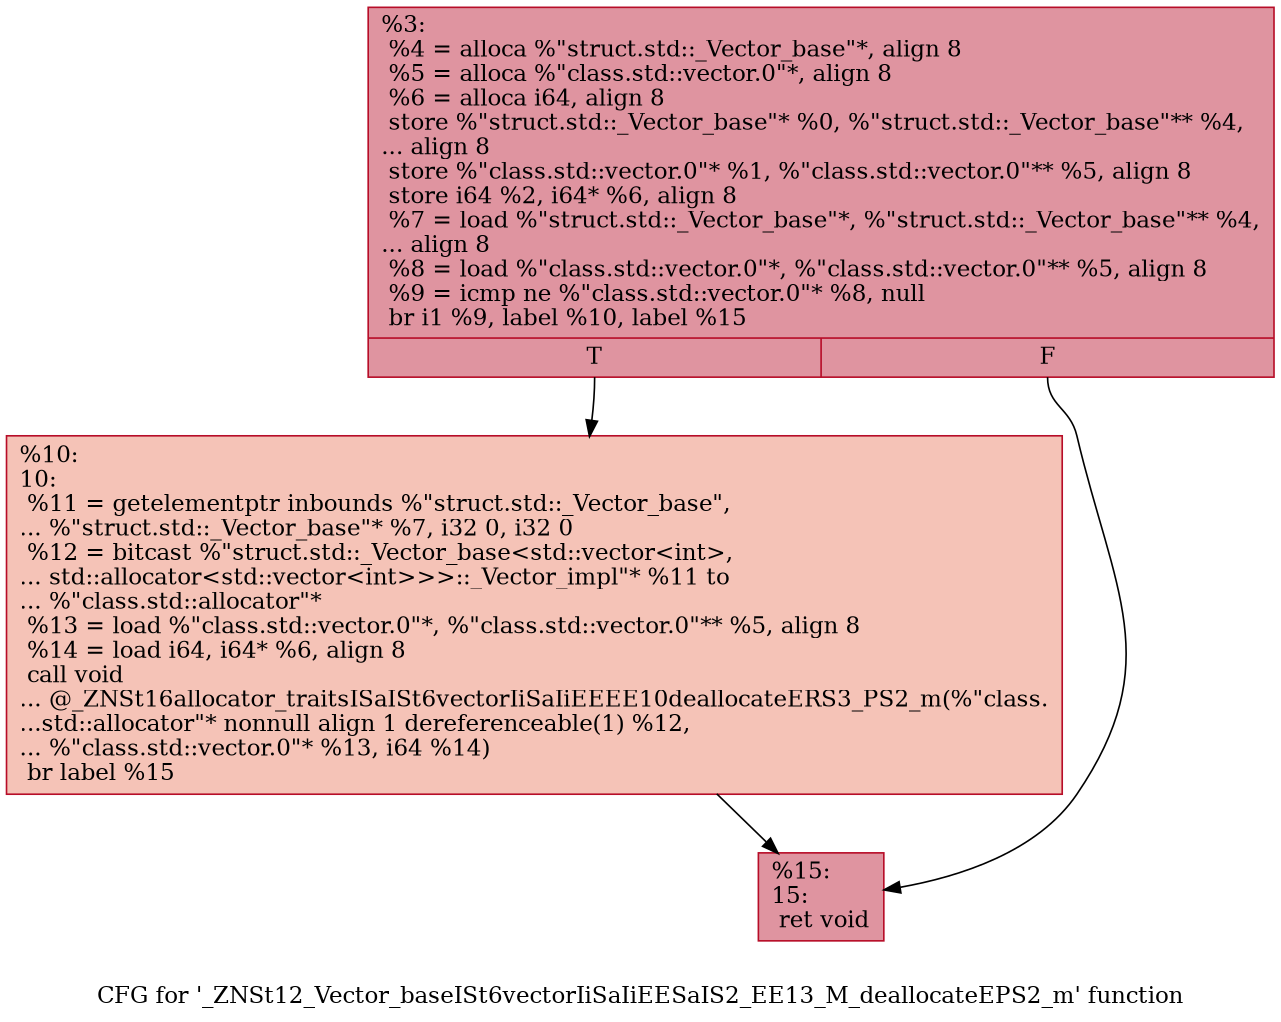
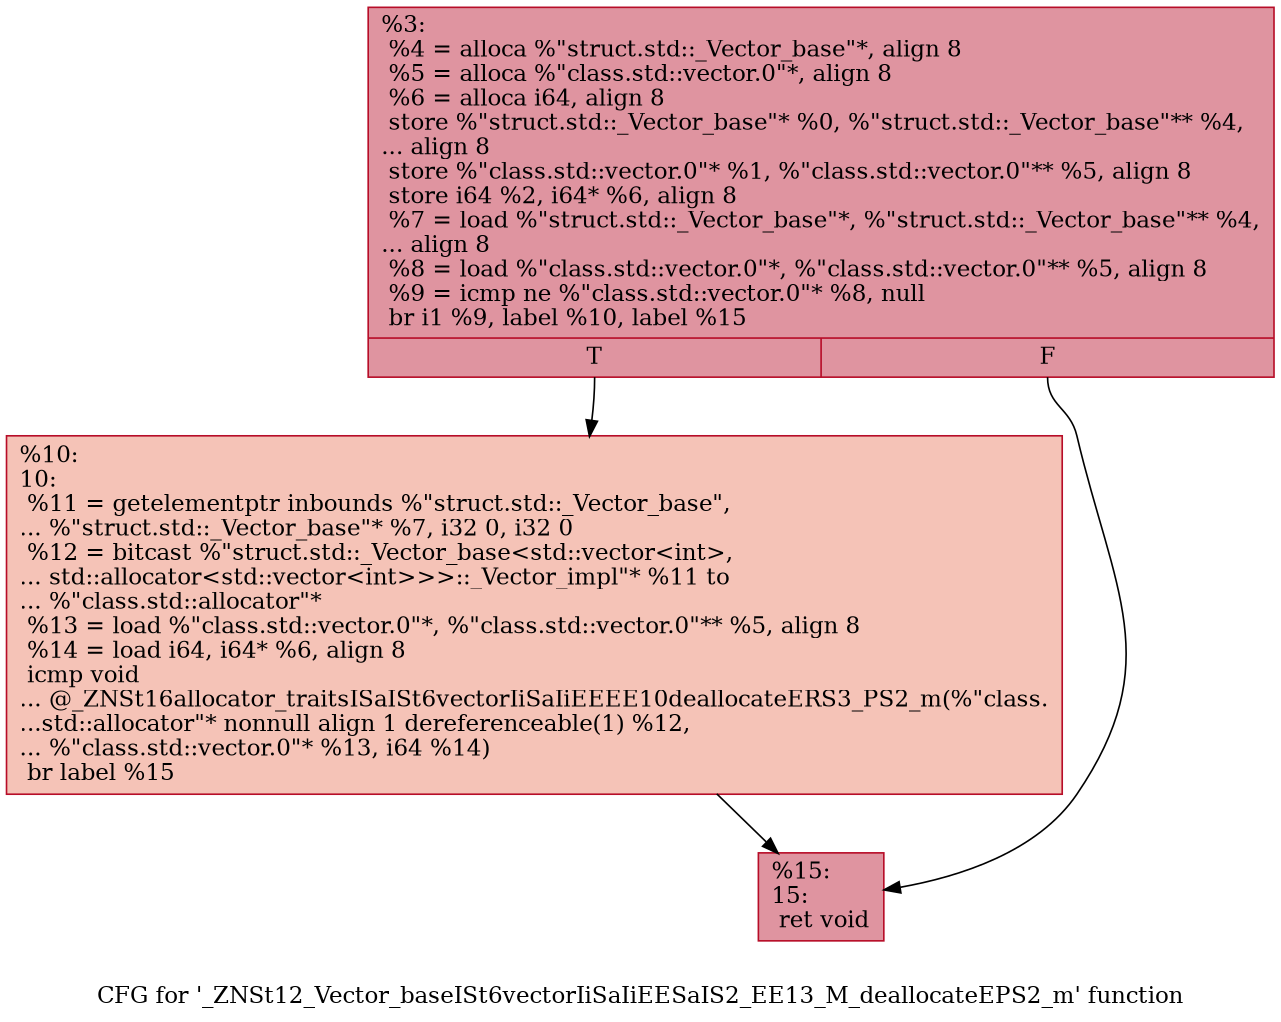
  digraph {
    label="CFG for '_ZNSt12_Vector_baseISt6vectorIiSaIiEESaIS2_EE13_M_deallocateEPS2_m' function"
    node [color="#b70d28ff" fillcolor="#b70d2870" shape=record style=filled]
    n1 [label="{%3:\l  %4 = alloca %\"struct.std::_Vector_base\"*, align 8\l  %5 = alloca %\"class.std::vector.0\"*, align 8\l  %6 = alloca i64, align 8\l  store %\"struct.std::_Vector_base\"* %0, %\"struct.std::_Vector_base\"** %4,\l... align 8\l  store %\"class.std::vector.0\"* %1, %\"class.std::vector.0\"** %5, align 8\l  store i64 %2, i64* %6, align 8\l  %7 = load %\"struct.std::_Vector_base\"*, %\"struct.std::_Vector_base\"** %4,\l... align 8\l  %8 = load %\"class.std::vector.0\"*, %\"class.std::vector.0\"** %5, align 8\l  %9 = icmp ne %\"class.std::vector.0\"* %8, null\l  br i1 %9, label %10, label %15\l|{<s0>T|<s1>F}}"]
-   n2 [fillcolor="#e8765c70" label="{%10:\l10:                                               \l  %11 = getelementptr inbounds %\"struct.std::_Vector_base\",\l... %\"struct.std::_Vector_base\"* %7, i32 0, i32 0\l  %12 = bitcast %\"struct.std::_Vector_base\<std::vector\<int\>,\l... std::allocator\<std::vector\<int\>\>\>::_Vector_impl\"* %11 to\l... %\"class.std::allocator\"*\l  %13 = load %\"class.std::vector.0\"*, %\"class.std::vector.0\"** %5, align 8\l  %14 = load i64, i64* %6, align 8\l  call void\l... @_ZNSt16allocator_traitsISaISt6vectorIiSaIiEEEE10deallocateERS3_PS2_m(%\"class.\l...std::allocator\"* nonnull align 1 dereferenceable(1) %12,\l... %\"class.std::vector.0\"* %13, i64 %14)\l  br label %15\l}"]
+   n2 [fillcolor="#e8765c70" label="{%10:\l10:                                               \l  %11 = getelementptr inbounds %\"struct.std::_Vector_base\",\l... %\"struct.std::_Vector_base\"* %7, i32 0, i32 0\l  %12 = bitcast %\"struct.std::_Vector_base\<std::vector\<int\>,\l... std::allocator\<std::vector\<int\>\>\>::_Vector_impl\"* %11 to\l... %\"class.std::allocator\"*\l  %13 = load %\"class.std::vector.0\"*, %\"class.std::vector.0\"** %5, align 8\l  %14 = load i64, i64* %6, align 8\l  icmp void\l... @_ZNSt16allocator_traitsISaISt6vectorIiSaIiEEEE10deallocateERS3_PS2_m(%\"class.\l...std::allocator\"* nonnull align 1 dereferenceable(1) %12,\l... %\"class.std::vector.0\"* %13, i64 %14)\l  br label %15\l}"]
    n3 [label="{%15:\l15:                                               \l  ret void\l}"]
    n1 -> n2 [tailport=s0]
    n1 -> n3 [tailport=s1]
    n2 -> n3
  }
